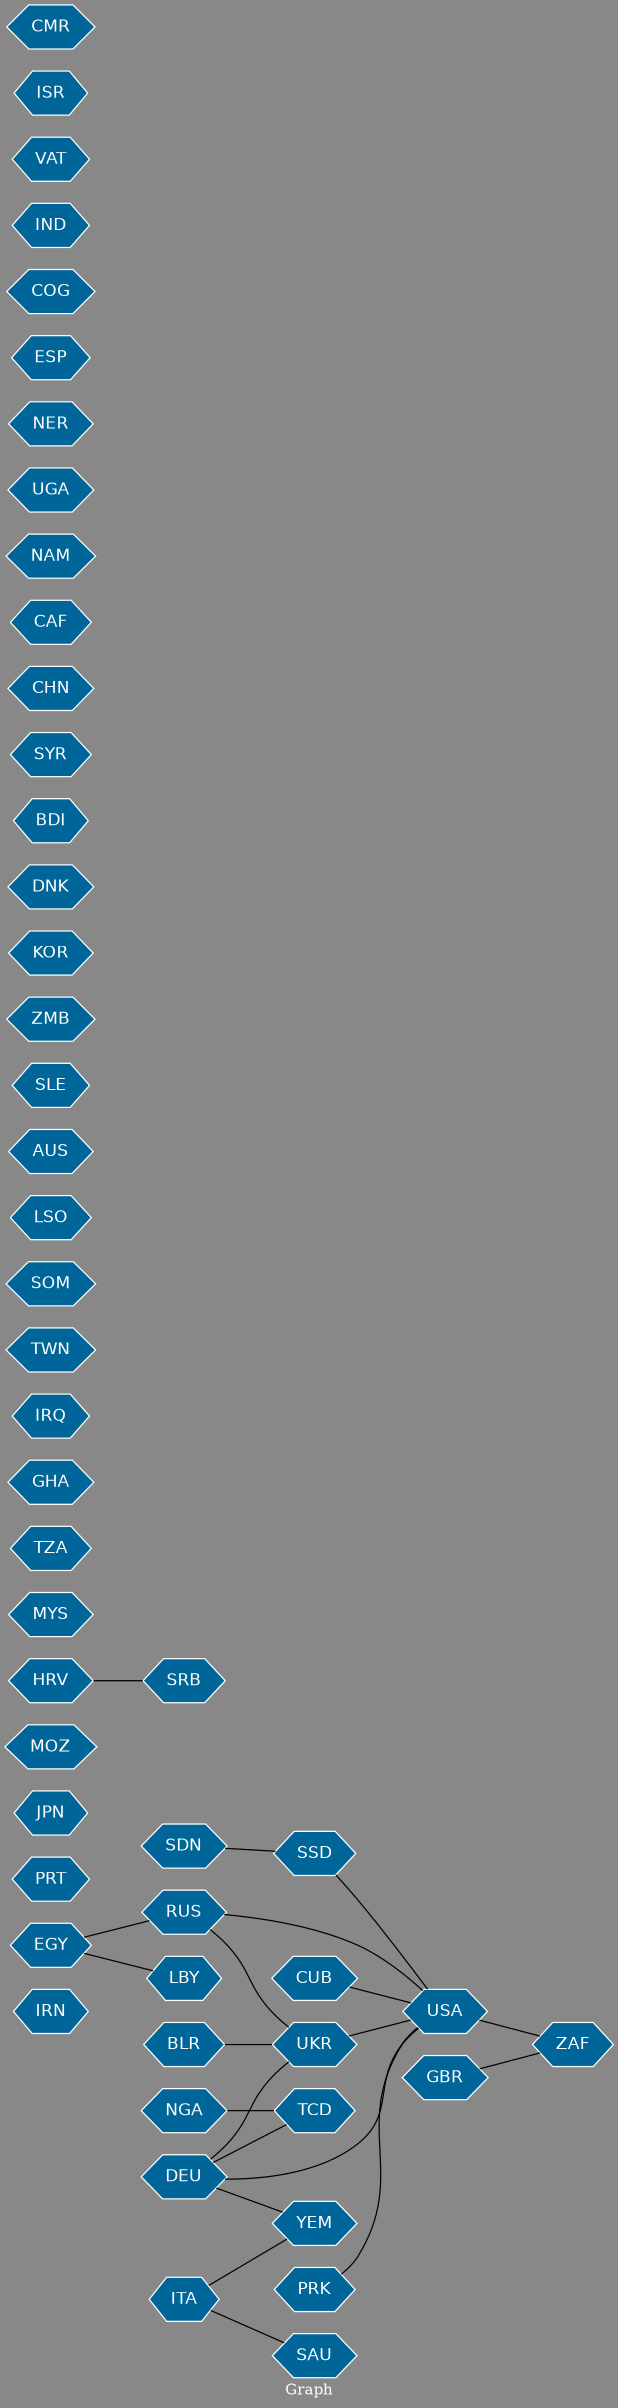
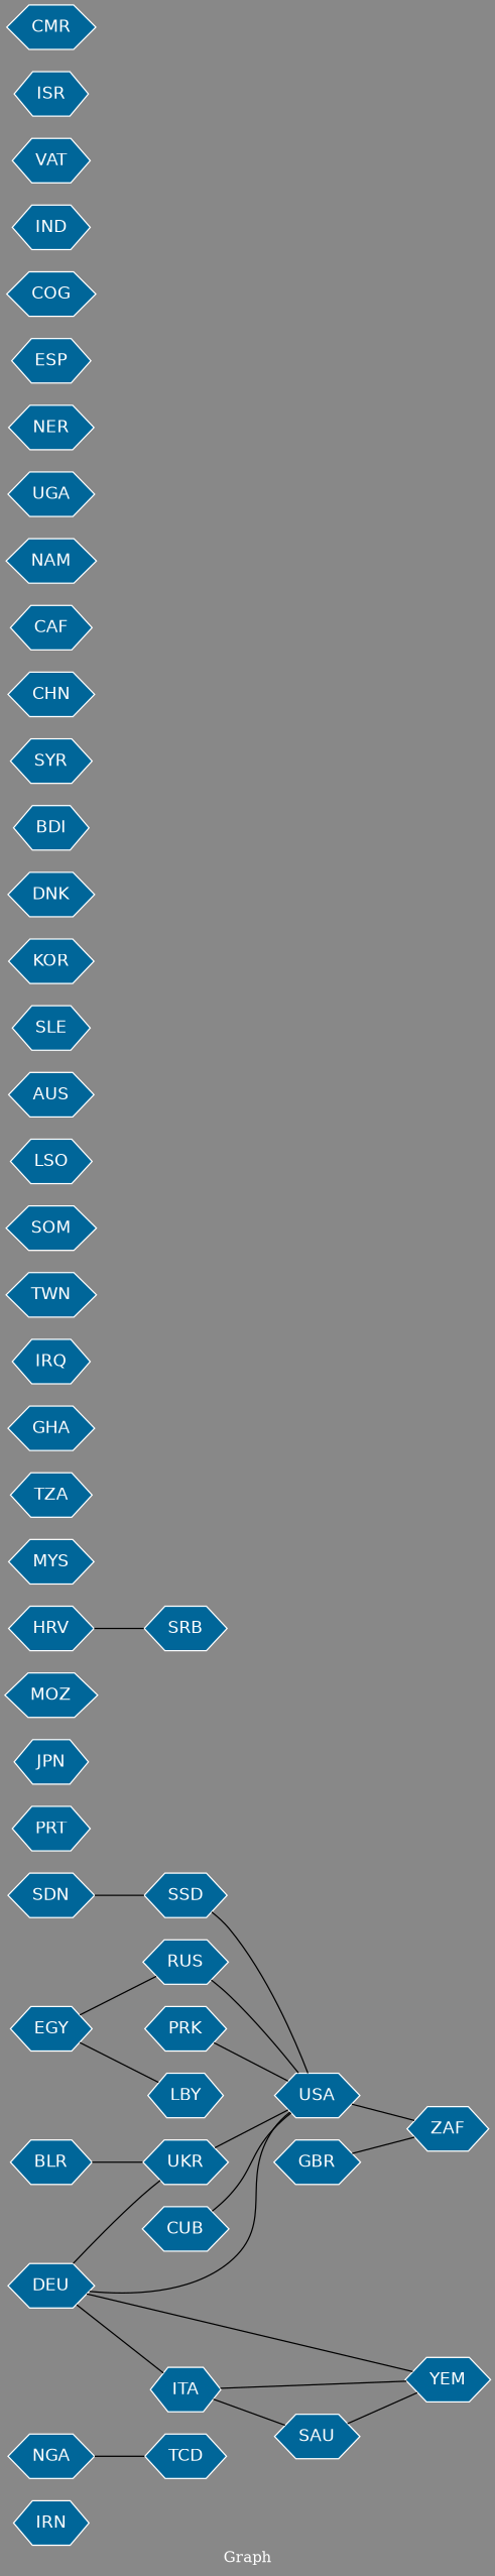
  graph {
    bgcolor="#888888"
    fontcolor=white
    fontsize=12
    label="Graph"
    rankdir=LR
    node [color=white fillcolor="#006699" fontcolor=white fontname=Helvetica shape=hexagon style=filled]
    edge [arrowhead=open color=black fontcolor=white fontname=Courier fontsize=12 weight=1]
    n1 [label=IRN]
    n2 [label=NGA]
    n3 [label=TCD]
    n4 [label=USA]
    n5 [label=ZAF]
    n6 [label=UKR]
    n7 [label=PRT]
    n8 [label=SSD]
    n9 [label=SDN]
    n10 [label=BLR]
    n11 [label=LBY]
    n12 [label=CUB]
    n13 [label=JPN]
    n14 [label=MOZ]
    n15 [label=SRB]
    n16 [label=HRV]
    n17 [label=RUS]
    n18 [label=EGY]
    n19 [label=MYS]
    n20 [label=TZA]
    n21 [label=GHA]
    n22 [label=IRQ]
    n23 [label=DEU]
    n24 [label=YEM]
    n25 [label=ITA]
    n26 [label=SAU]
    n27 [label=TWN]
    n28 [label=SOM]
    n29 [label=LSO]
    n30 [label=AUS]
    n31 [label=SLE]
-   n32 [label=ZMB]
    n33 [label=GBR]
    n34 [label=KOR]
    n35 [label=DNK]
    n36 [label=BDI]
    n37 [label=SYR]
    n38 [label=CHN]
    n39 [label=CAF]
    n40 [label=NAM]
    n41 [label=UGA]
    n42 [label=NER]
    n43 [label=ESP]
    n44 [label=COG]
    n45 [label=IND]
    n46 [label=PRK]
    n47 [label=VAT]
    n48 [label=ISR]
    n49 [label=CMR]
    n2 -- n3
    n4 -- n5
    n6 -- n4 [weight=2]
    n8 -- n4
    n9 -- n8
    n10 -- n6
    n12 -- n4
    n16 -- n15
    n17 -- n4 [weight=2]
-   n17 -- n6
    n18 -- n11
    n18 -- n17
    n23 -- n4
    n23 -- n6 [weight=2]
    n23 -- n24
-   n23 -- n3
+   n23 -- n25
    n25 -- n24
    n25 -- n26
+   n26 -- n24
    n33 -- n5
    n46 -- n4
  }
